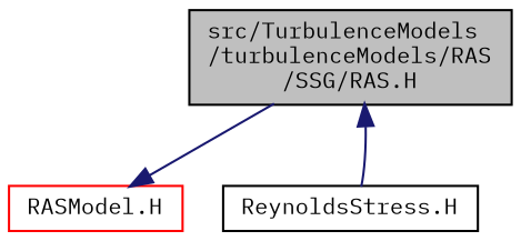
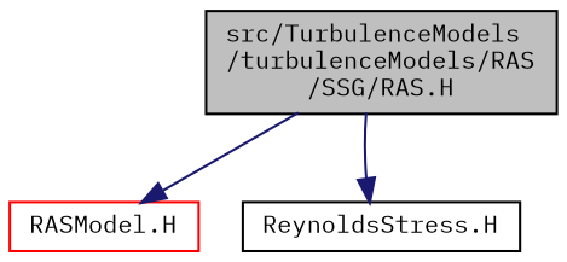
  digraph {
    fontname="IBM Plex Mono"
    node [color=black fontname="IBM Plex Mono" fontsize=10 shape=record]
    edge [color=midnightblue fontname="IBM Plex Mono" fontsize=10 labelfontname=FreeSans labelfontsize=10 style=solid]
    n1 [fillcolor=grey75 fontcolor=black height=0.2 label="src/TurbulenceModels\l/turbulenceModels/RAS\l/SSG/RAS.H" style=filled width=0.4]
    n2 [color=red height=0.2 label="RASModel.H" width=0.4]
    n3 [height=0.2 label="ReynoldsStress.H" width=0.4]
    n1 -> n2
-   n3 -> n1
+   n1 -> n3
  }
